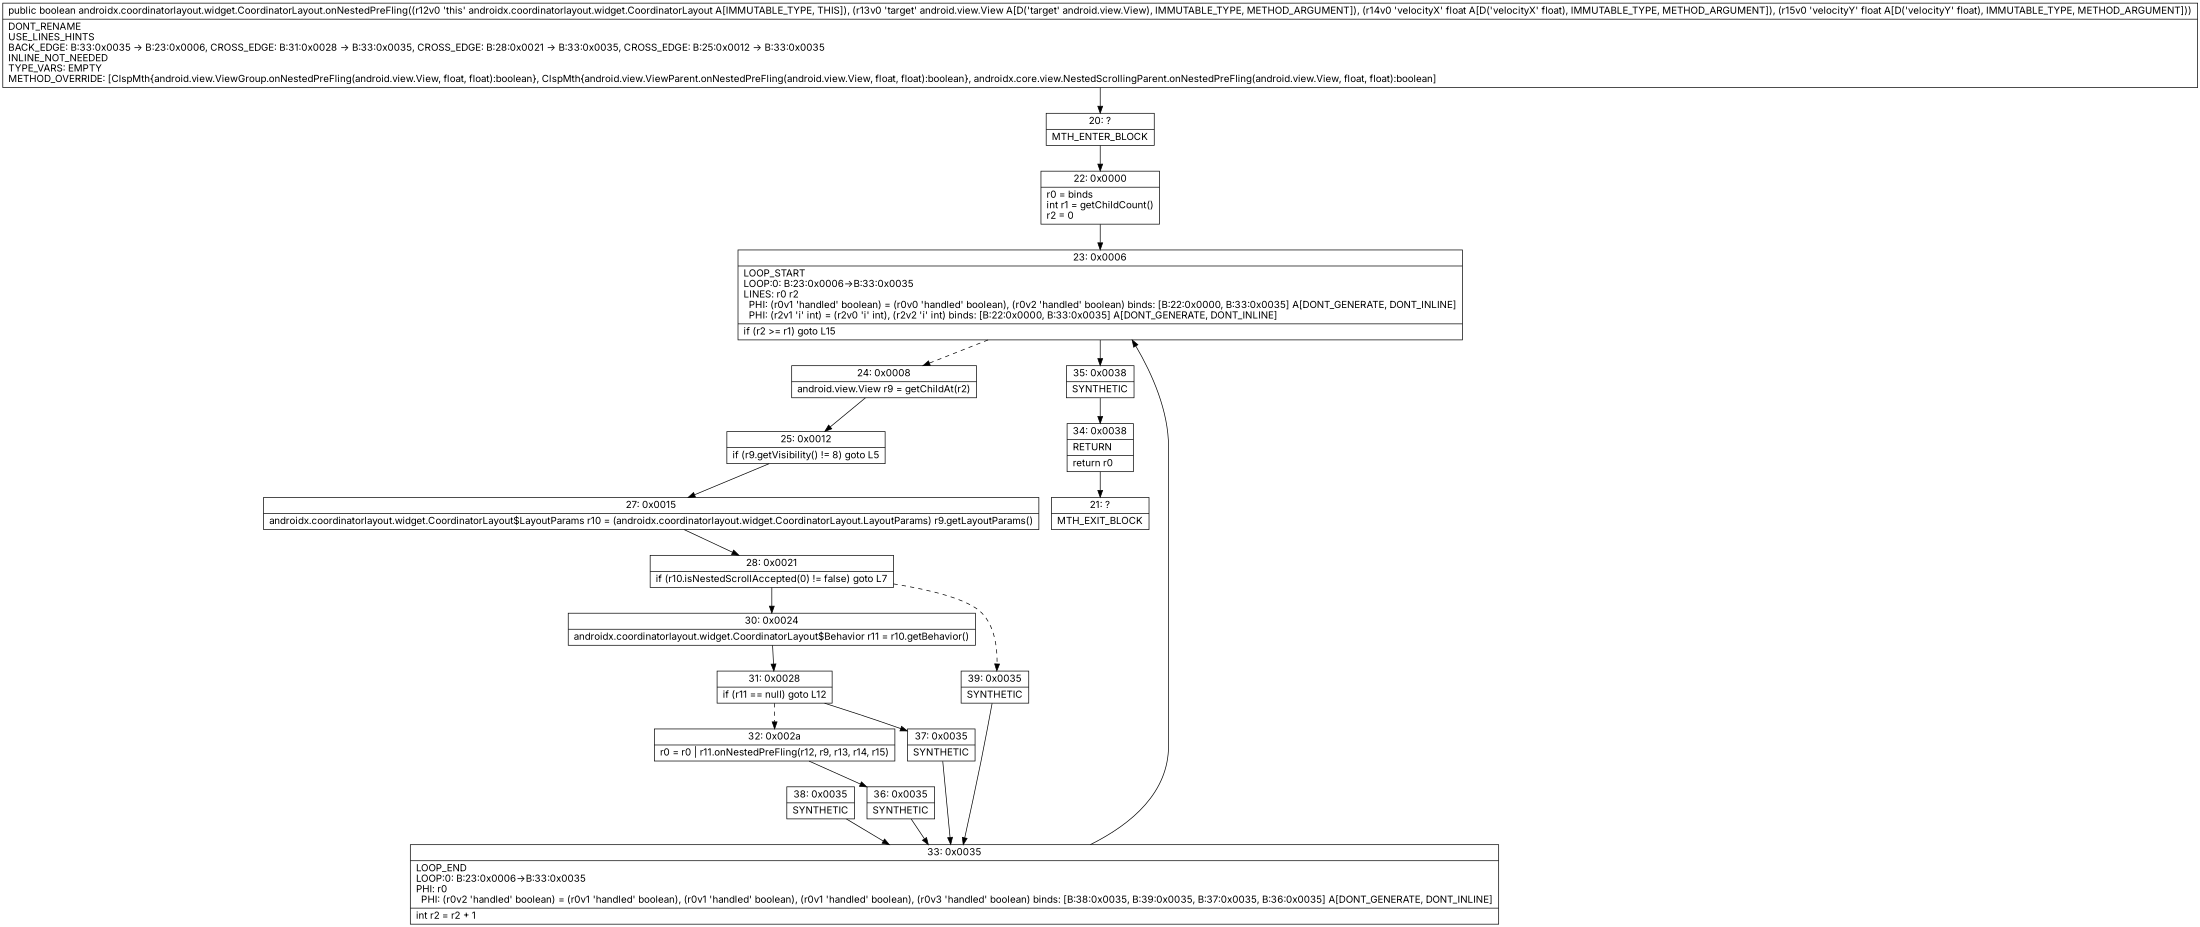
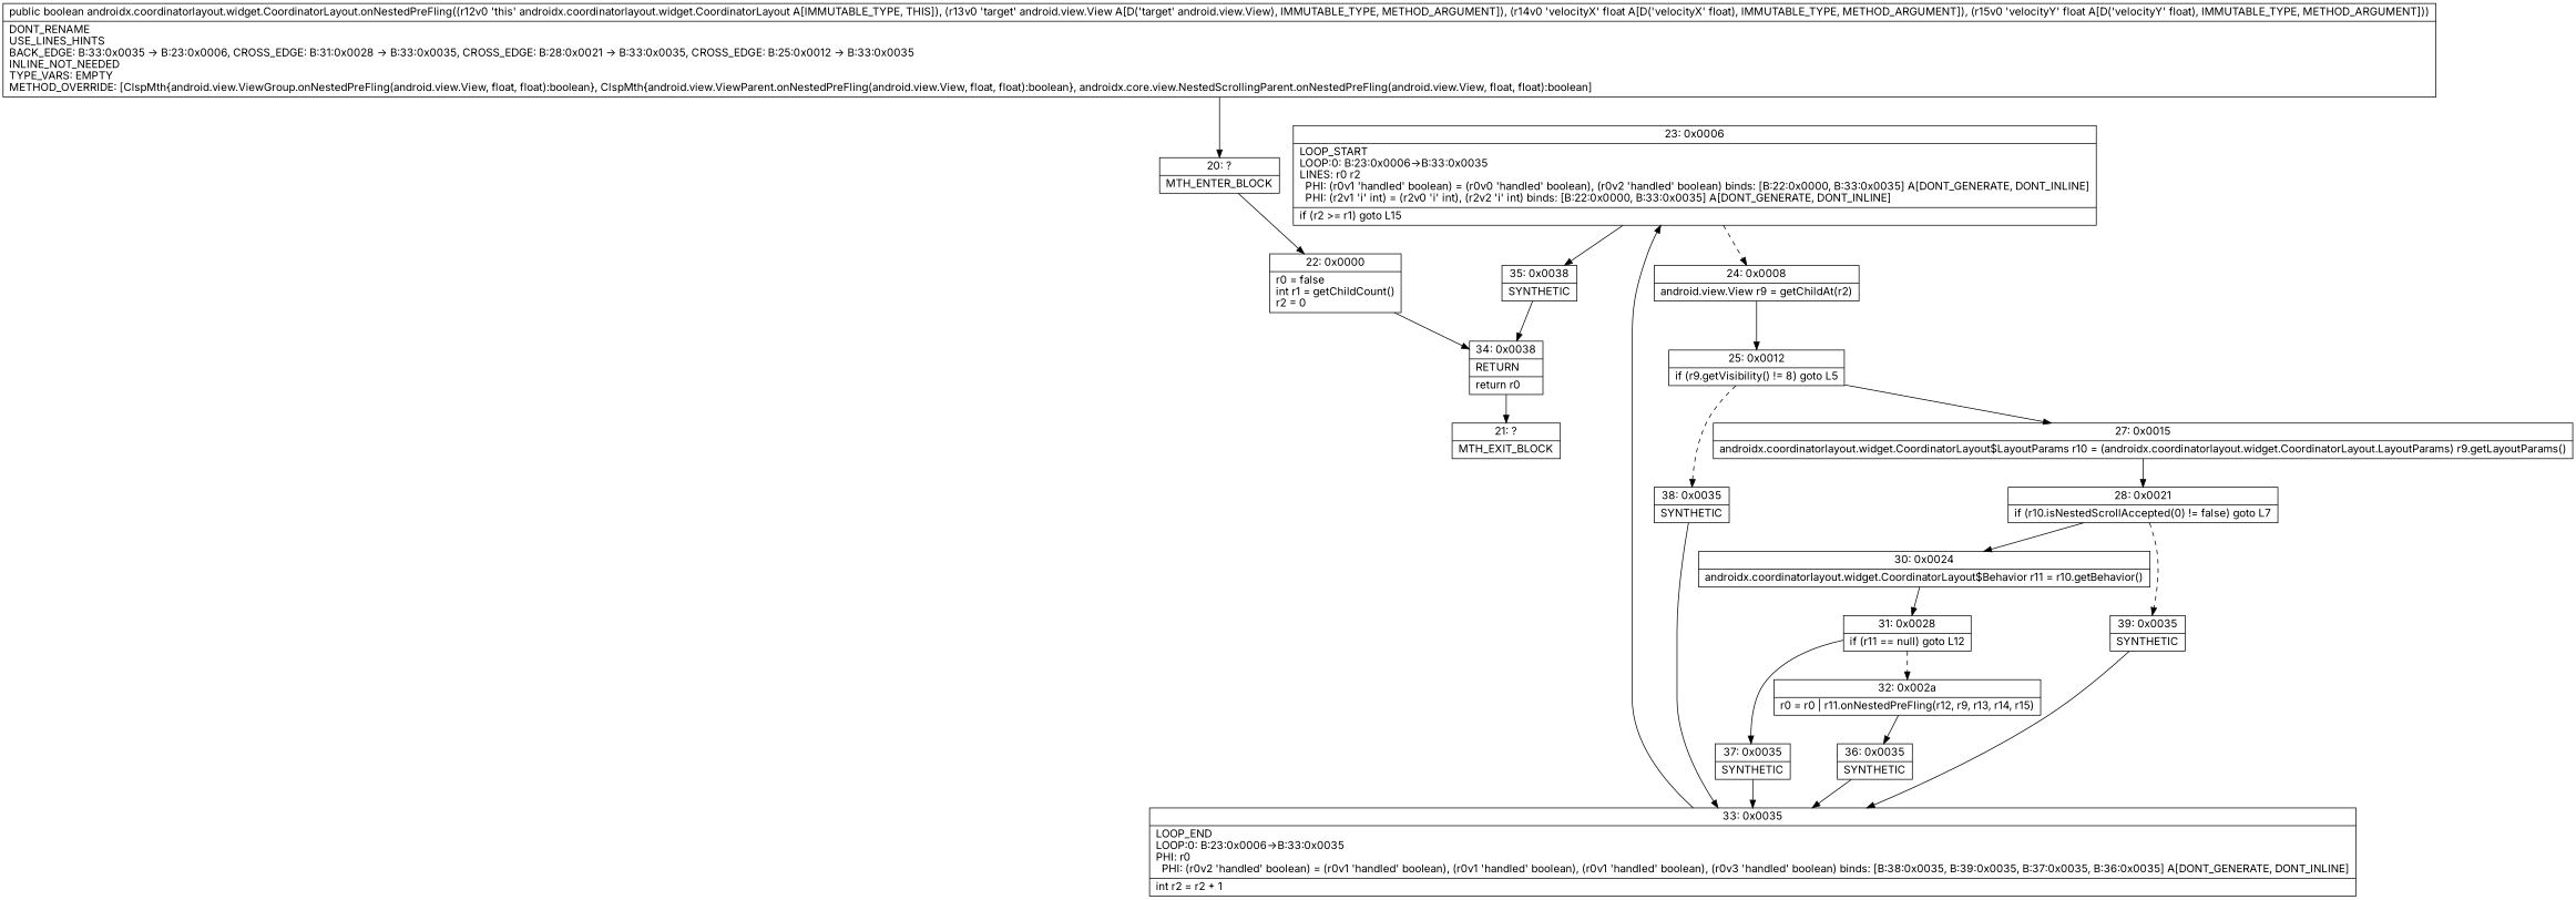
  digraph {
    fontname=Inter
    node [fontname=Inter shape=record]
    edge [fontname=Inter]
    n1 [label="{20\:\ ?|MTH_ENTER_BLOCK\l}"]
-   n2 [label="{22\:\ 0x0000|r0 = binds\lint r1 = getChildCount()\lr2 = 0\l}"]
+   n2 [label="{22\:\ 0x0000|r0 = false\lint r1 = getChildCount()\lr2 = 0\l}"]
    n3 [label="{23\:\ 0x0006|LOOP_START\lLOOP:0: B:23:0x0006\-\>B:33:0x0035\lLINES: r0 r2 \l  PHI: (r0v1 'handled' boolean) = (r0v0 'handled' boolean), (r0v2 'handled' boolean) binds: [B:22:0x0000, B:33:0x0035] A[DONT_GENERATE, DONT_INLINE]\l  PHI: (r2v1 'i' int) = (r2v0 'i' int), (r2v2 'i' int) binds: [B:22:0x0000, B:33:0x0035] A[DONT_GENERATE, DONT_INLINE]\l|if (r2 \>= r1) goto L15\l}"]
    n4 [label="{24\:\ 0x0008|android.view.View r9 = getChildAt(r2)\l}"]
    n5 [label="{35\:\ 0x0038|SYNTHETIC\l}"]
    n6 [label="{25\:\ 0x0012|if (r9.getVisibility() != 8) goto L5\l}"]
    n7 [label="{34\:\ 0x0038|RETURN\l|return r0\l}"]
    n8 [label="{27\:\ 0x0015|androidx.coordinatorlayout.widget.CoordinatorLayout$LayoutParams r10 = (androidx.coordinatorlayout.widget.CoordinatorLayout.LayoutParams) r9.getLayoutParams()\l}"]
    n9 [label="{38\:\ 0x0035|SYNTHETIC\l}"]
    n10 [label="{28\:\ 0x0021|if (r10.isNestedScrollAccepted(0) != false) goto L7\l}"]
    n11 [label="{33\:\ 0x0035|LOOP_END\lLOOP:0: B:23:0x0006\-\>B:33:0x0035\lPHI: r0 \l  PHI: (r0v2 'handled' boolean) = (r0v1 'handled' boolean), (r0v1 'handled' boolean), (r0v1 'handled' boolean), (r0v3 'handled' boolean) binds: [B:38:0x0035, B:39:0x0035, B:37:0x0035, B:36:0x0035] A[DONT_GENERATE, DONT_INLINE]\l|int r2 = r2 + 1\l}"]
    n12 [label="{30\:\ 0x0024|androidx.coordinatorlayout.widget.CoordinatorLayout$Behavior r11 = r10.getBehavior()\l}"]
    n13 [label="{39\:\ 0x0035|SYNTHETIC\l}"]
    n14 [label="{31\:\ 0x0028|if (r11 == null) goto L12\l}"]
    n15 [label="{32\:\ 0x002a|r0 = r0 \| r11.onNestedPreFling(r12, r9, r13, r14, r15)\l}"]
    n16 [label="{37\:\ 0x0035|SYNTHETIC\l}"]
    n17 [label="{36\:\ 0x0035|SYNTHETIC\l}"]
    n18 [label="{21\:\ ?|MTH_EXIT_BLOCK\l}"]
    n19 [label="{public boolean androidx.coordinatorlayout.widget.CoordinatorLayout.onNestedPreFling((r12v0 'this' androidx.coordinatorlayout.widget.CoordinatorLayout A[IMMUTABLE_TYPE, THIS]), (r13v0 'target' android.view.View A[D('target' android.view.View), IMMUTABLE_TYPE, METHOD_ARGUMENT]), (r14v0 'velocityX' float A[D('velocityX' float), IMMUTABLE_TYPE, METHOD_ARGUMENT]), (r15v0 'velocityY' float A[D('velocityY' float), IMMUTABLE_TYPE, METHOD_ARGUMENT]))  | DONT_RENAME\lUSE_LINES_HINTS\lBACK_EDGE: B:33:0x0035 \-\> B:23:0x0006, CROSS_EDGE: B:31:0x0028 \-\> B:33:0x0035, CROSS_EDGE: B:28:0x0021 \-\> B:33:0x0035, CROSS_EDGE: B:25:0x0012 \-\> B:33:0x0035\lINLINE_NOT_NEEDED\lTYPE_VARS: EMPTY\lMETHOD_OVERRIDE: [ClspMth\{android.view.ViewGroup.onNestedPreFling(android.view.View, float, float):boolean\}, ClspMth\{android.view.ViewParent.onNestedPreFling(android.view.View, float, float):boolean\}, androidx.core.view.NestedScrollingParent.onNestedPreFling(android.view.View, float, float):boolean]\l}"]
    n1 -> n2
-   n2 -> n3
+   n2 -> n7
    n3 -> n4 [style=dashed]
    n3 -> n5
    n4 -> n6
    n5 -> n7
    n6 -> n8
+   n6 -> n9 [style=dashed]
    n7 -> n18
    n8 -> n10
    n9 -> n11
    n10 -> n12
    n10 -> n13 [style=dashed]
    n11 -> n3
    n12 -> n14
    n13 -> n11
    n14 -> n15 [style=dashed]
    n14 -> n16
    n15 -> n17
    n16 -> n11
    n17 -> n11
    n19 -> n1
  }
